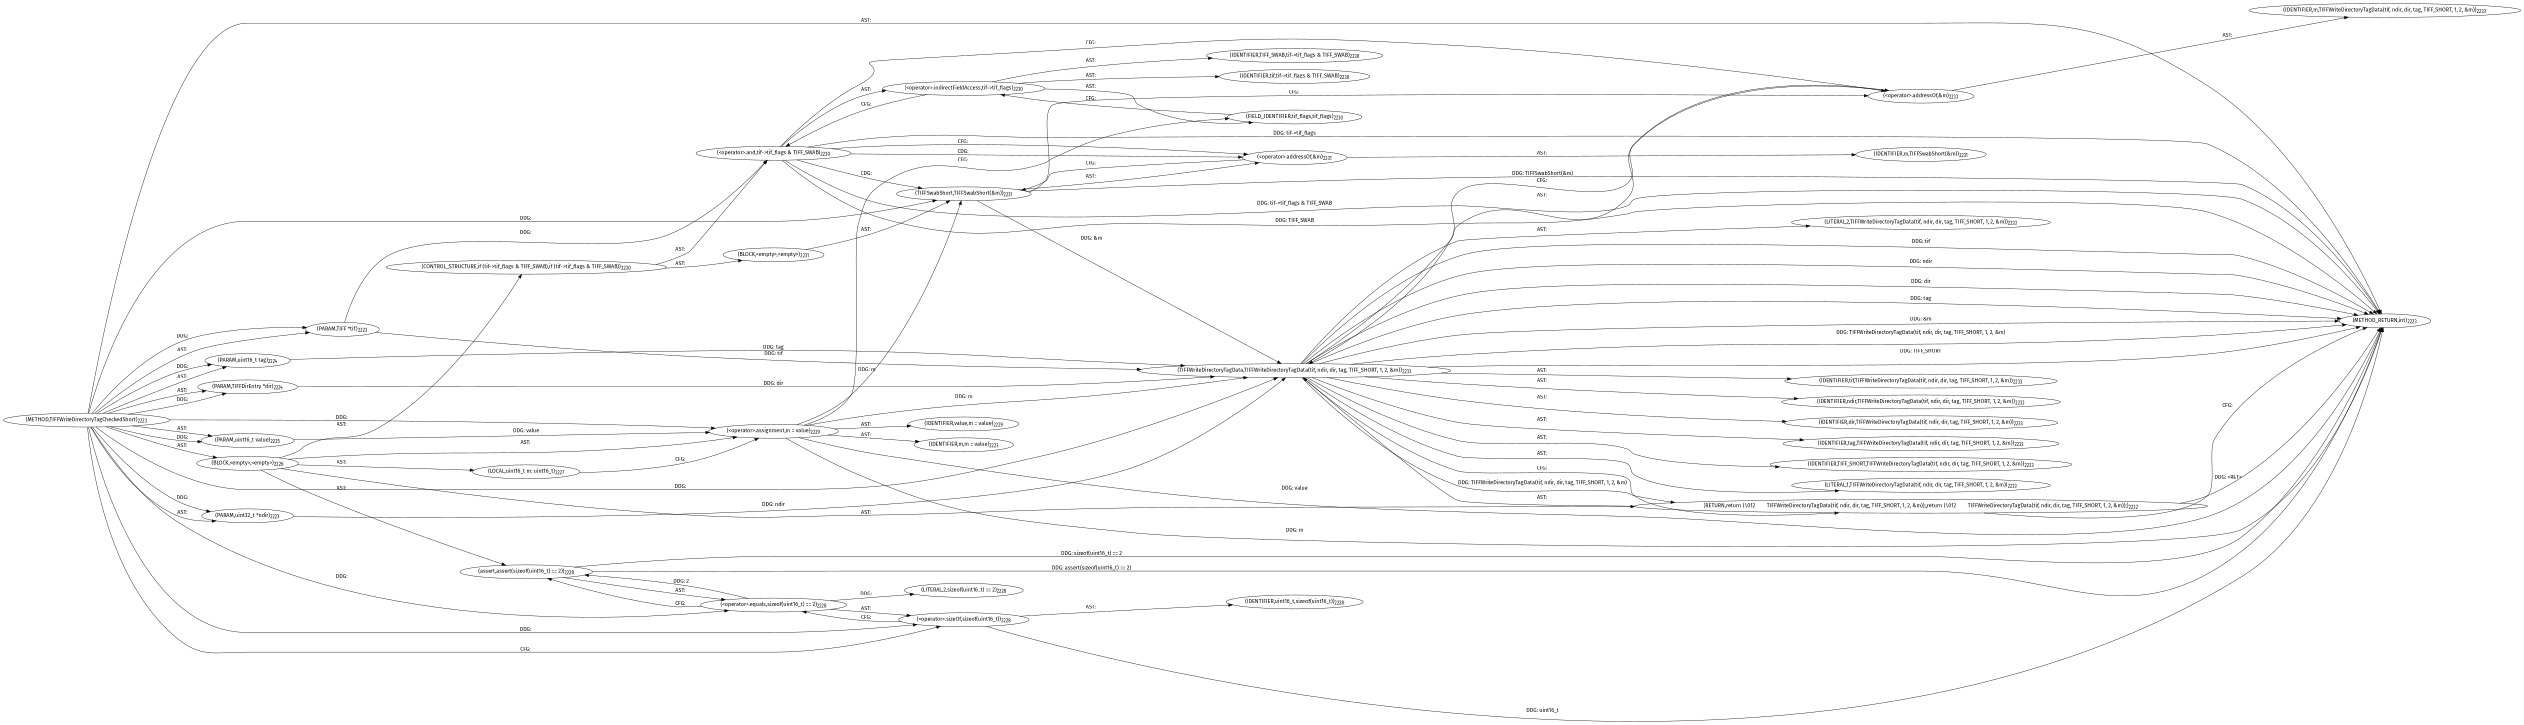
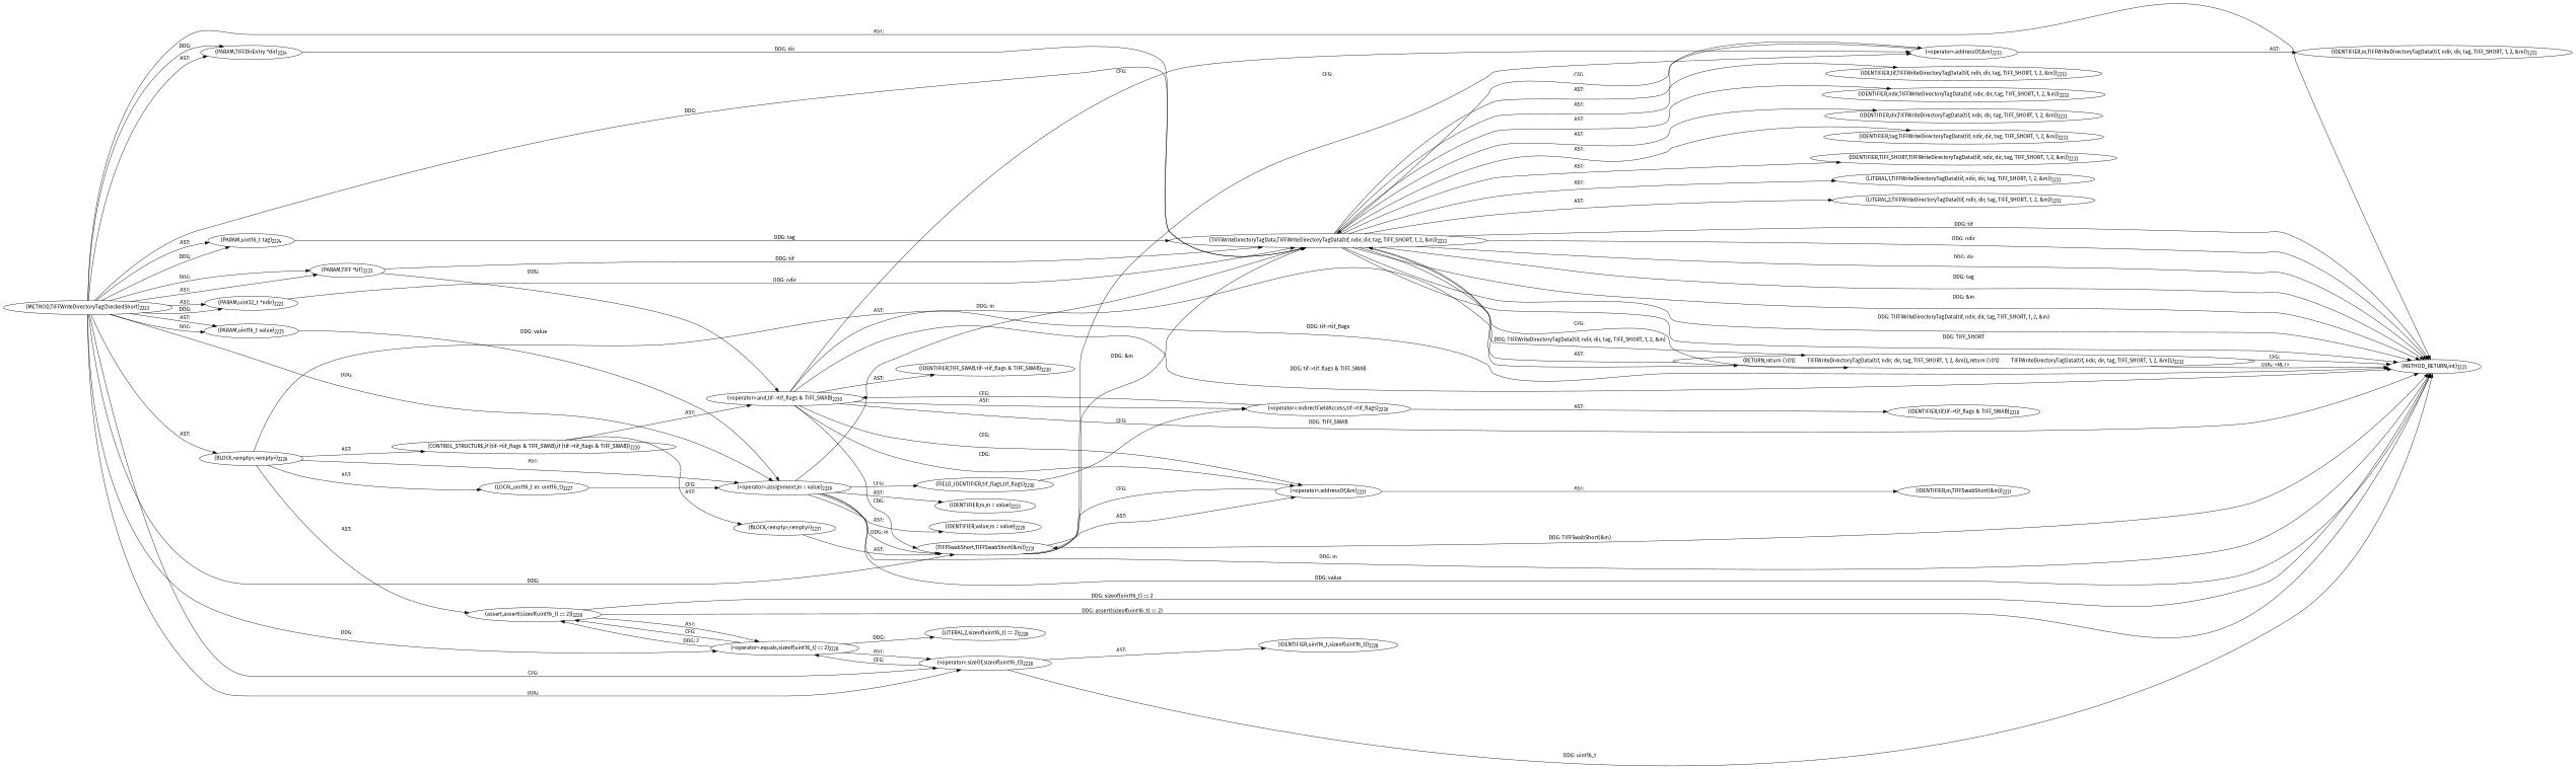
  digraph {
    fontname="Fira Sans"
    rankdir=LR
    node [fontname="Fira Sans"]
    edge [fontname="Fira Sans"]
    n1 [label=<(METHOD,TIFFWriteDirectoryTagCheckedShort)<SUB>2223</SUB>>]
    n2 [label=<(PARAM,TIFF *tif)<SUB>2223</SUB>>]
    n3 [label=<(PARAM,uint32_t *ndir)<SUB>2223</SUB>>]
    n4 [label=<(PARAM,TIFFDirEntry *dir)<SUB>2224</SUB>>]
    n5 [label=<(PARAM,uint16_t tag)<SUB>2224</SUB>>]
    n6 [label=<(PARAM,uint16_t value)<SUB>2225</SUB>>]
    n7 [label=<(BLOCK,&lt;empty&gt;,&lt;empty&gt;)<SUB>2226</SUB>>]
    n8 [label=<(&lt;operator&gt;.equals,sizeof(uint16_t) == 2)<SUB>2228</SUB>>]
    n9 [label=<(&lt;operator&gt;.sizeOf,sizeof(uint16_t))<SUB>2228</SUB>>]
    n10 [label=<(&lt;operator&gt;.assignment,m = value)<SUB>2229</SUB>>]
    n11 [label=<(TIFFSwabShort,TIFFSwabShort(&amp;m))<SUB>2231</SUB>>]
    n12 [label=<(TIFFWriteDirectoryTagData,TIFFWriteDirectoryTagData(tif, ndir, dir, tag, TIFF_SHORT, 1, 2, &amp;m))<SUB>2233</SUB>>]
    n13 [label=<(METHOD_RETURN,int)<SUB>2223</SUB>>]
    n14 [label=<(&lt;operator&gt;.and,tif-&gt;tif_flags &amp; TIFF_SWAB)<SUB>2230</SUB>>]
    n15 [label=<(LOCAL,uint16_t m: uint16_t)<SUB>2227</SUB>>]
    n16 [label=<(assert,assert(sizeof(uint16_t) == 2))<SUB>2228</SUB>>]
    n17 [label=<(CONTROL_STRUCTURE,if (tif-&gt;tif_flags &amp; TIFF_SWAB),if (tif-&gt;tif_flags &amp; TIFF_SWAB))<SUB>2230</SUB>>]
    n18 [label=<(RETURN,return (\012        TIFFWriteDirectoryTagData(tif, ndir, dir, tag, TIFF_SHORT, 1, 2, &amp;m));,return (\012        TIFFWriteDirectoryTagData(tif, ndir, dir, tag, TIFF_SHORT, 1, 2, &amp;m));)<SUB>2232</SUB>>]
    n19 [label=<(LITERAL,2,sizeof(uint16_t) == 2)<SUB>2228</SUB>>]
    n20 [label=<(IDENTIFIER,uint16_t,sizeof(uint16_t))<SUB>2228</SUB>>]
    n21 [label=<(IDENTIFIER,m,m = value)<SUB>2223</SUB>>]
    n22 [label=<(IDENTIFIER,value,m = value)<SUB>2229</SUB>>]
    n23 [label=<(FIELD_IDENTIFIER,tif_flags,tif_flags)<SUB>2230</SUB>>]
    n24 [label=<(&lt;operator&gt;.indirectFieldAccess,tif-&gt;tif_flags)<SUB>2230</SUB>>]
    n25 [label=<(IDENTIFIER,TIFF_SWAB,tif-&gt;tif_flags &amp; TIFF_SWAB)<SUB>2230</SUB>>]
    n26 [label=<(&lt;operator&gt;.addressOf,&amp;m)<SUB>2231</SUB>>]
    n27 [label=<(&lt;operator&gt;.addressOf,&amp;m)<SUB>2233</SUB>>]
    n28 [label=<(IDENTIFIER,tif,TIFFWriteDirectoryTagData(tif, ndir, dir, tag, TIFF_SHORT, 1, 2, &amp;m))<SUB>2233</SUB>>]
    n29 [label=<(IDENTIFIER,ndir,TIFFWriteDirectoryTagData(tif, ndir, dir, tag, TIFF_SHORT, 1, 2, &amp;m))<SUB>2233</SUB>>]
    n30 [label=<(IDENTIFIER,dir,TIFFWriteDirectoryTagData(tif, ndir, dir, tag, TIFF_SHORT, 1, 2, &amp;m))<SUB>2233</SUB>>]
    n31 [label=<(IDENTIFIER,tag,TIFFWriteDirectoryTagData(tif, ndir, dir, tag, TIFF_SHORT, 1, 2, &amp;m))<SUB>2233</SUB>>]
    n32 [label=<(IDENTIFIER,TIFF_SHORT,TIFFWriteDirectoryTagData(tif, ndir, dir, tag, TIFF_SHORT, 1, 2, &amp;m))<SUB>2233</SUB>>]
    n33 [label=<(LITERAL,1,TIFFWriteDirectoryTagData(tif, ndir, dir, tag, TIFF_SHORT, 1, 2, &amp;m))<SUB>2233</SUB>>]
    n34 [label=<(LITERAL,2,TIFFWriteDirectoryTagData(tif, ndir, dir, tag, TIFF_SHORT, 1, 2, &amp;m))<SUB>2233</SUB>>]
    n35 [label=<(BLOCK,&lt;empty&gt;,&lt;empty&gt;)<SUB>2231</SUB>>]
    n36 [label=<(IDENTIFIER,tif,tif-&gt;tif_flags &amp; TIFF_SWAB)<SUB>2230</SUB>>]
    n37 [label=<(IDENTIFIER,m,TIFFSwabShort(&amp;m))<SUB>2231</SUB>>]
    n38 [label=<(IDENTIFIER,m,TIFFWriteDirectoryTagData(tif, ndir, dir, tag, TIFF_SHORT, 1, 2, &amp;m))<SUB>2233</SUB>>]
    n1 -> n2 [label="AST: "]
    n1 -> n2 [label="DDG: "]
    n1 -> n3 [label="AST: "]
    n1 -> n3 [label="DDG: "]
    n1 -> n4 [label="AST: "]
    n1 -> n4 [label="DDG: "]
    n1 -> n5 [label="AST: "]
    n1 -> n5 [label="DDG: "]
    n1 -> n6 [label="AST: "]
    n1 -> n6 [label="DDG: "]
    n1 -> n7 [label="AST: "]
    n1 -> n8 [label="DDG: "]
    n1 -> n9 [label="CFG: "]
    n1 -> n9 [label="DDG: "]
    n1 -> n10 [label="DDG: "]
    n1 -> n11 [label="DDG: "]
    n1 -> n12 [label="DDG: "]
    n1 -> n13 [label="AST: "]
    n2 -> n12 [label="DDG: tif"]
    n2 -> n14 [label="DDG: "]
    n3 -> n12 [label="DDG: ndir"]
    n4 -> n12 [label="DDG: dir"]
    n5 -> n12 [label="DDG: tag"]
    n6 -> n10 [label="DDG: value"]
    n7 -> n10 [label="AST: "]
    n7 -> n15 [label="AST: "]
    n7 -> n16 [label="AST: "]
    n7 -> n17 [label="AST: "]
    n7 -> n18 [label="AST: "]
    n8 -> n9 [label="AST: "]
    n8 -> n16 [label="CFG: "]
    n8 -> n16 [label="DDG: 2"]
    n8 -> n19 [label="DDG: "]
    n9 -> n8 [label="CFG: "]
    n9 -> n13 [label="DDG: uint16_t"]
    n9 -> n20 [label="AST: "]
    n10 -> n11 [label="DDG: m"]
    n10 -> n12 [label="DDG: m"]
    n10 -> n13 [label="DDG: m"]
    n10 -> n13 [label="DDG: value"]
    n10 -> n21 [label="AST: "]
    n10 -> n22 [label="AST: "]
    n10 -> n23 [label="CFG: "]
    n11 -> n12 [label="DDG: &amp;m"]
    n11 -> n13 [label="DDG: TIFFSwabShort(&amp;m)"]
    n11 -> n26 [label="AST: "]
    n11 -> n27 [label="CFG: "]
    n12 -> n13 [label="DDG: tif"]
    n12 -> n13 [label="DDG: ndir"]
    n12 -> n13 [label="DDG: dir"]
    n12 -> n13 [label="DDG: tag"]
    n12 -> n13 [label="DDG: &amp;m"]
    n12 -> n13 [label="DDG: TIFFWriteDirectoryTagData(tif, ndir, dir, tag, TIFF_SHORT, 1, 2, &amp;m)"]
    n12 -> n13 [label="DDG: TIFF_SHORT"]
    n12 -> n18 [label="CFG: "]
    n12 -> n18 [label="DDG: TIFFWriteDirectoryTagData(tif, ndir, dir, tag, TIFF_SHORT, 1, 2, &amp;m)"]
    n12 -> n27 [label="AST: "]
    n12 -> n28 [label="AST: "]
    n12 -> n29 [label="AST: "]
    n12 -> n30 [label="AST: "]
    n12 -> n31 [label="AST: "]
    n12 -> n32 [label="AST: "]
    n12 -> n33 [label="AST: "]
    n12 -> n34 [label="AST: "]
    n14 -> n11 [label="CDG: "]
    n14 -> n13 [label="DDG: tif-&gt;tif_flags"]
    n14 -> n13 [label="DDG: tif-&gt;tif_flags &amp; TIFF_SWAB"]
    n14 -> n13 [label="DDG: TIFF_SWAB"]
    n14 -> n24 [label="AST: "]
-   n24 -> n25 [label="AST: "]
+   n14 -> n25 [label="AST: "]
    n14 -> n26 [label="CFG: "]
    n14 -> n26 [label="CDG: "]
    n14 -> n27 [label="CFG: "]
    n15 -> n10 [label="CFG: "]
    n16 -> n8 [label="AST: "]
    n16 -> n13 [label="DDG: sizeof(uint16_t) == 2"]
    n16 -> n13 [label="DDG: assert(sizeof(uint16_t) == 2)"]
    n17 -> n14 [label="AST: "]
    n17 -> n35 [label="AST: "]
    n18 -> n12 [label="AST: "]
    n18 -> n13 [label="CFG: "]
    n18 -> n13 [label="DDG: &lt;RET&gt;"]
    n23 -> n24 [label="CFG: "]
    n24 -> n14 [label="CFG: "]
-   n24 -> n23 [label="AST: "]
    n24 -> n36 [label="AST: "]
    n26 -> n11 [label="CFG: "]
    n26 -> n37 [label="AST: "]
    n27 -> n12 [label="CFG: "]
    n27 -> n38 [label="AST: "]
    n35 -> n11 [label="AST: "]
  }
